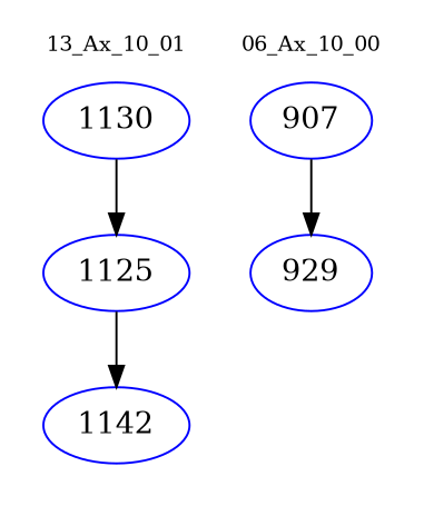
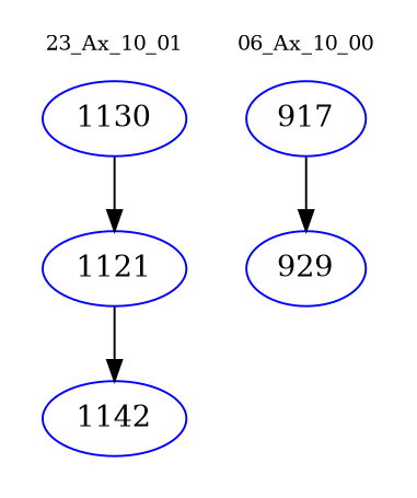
  digraph {
    node [color=blue]
    edge [color=black]
    n1 [label=1130]
-   n2 [label=1125]
+   n2 [label=1121]
    n3 [label=1142]
-   n4 [label=907]
+   n4 [label=917]
    n5 [label=929]
    subgraph cluster_1 {
      color=white
      fontsize=10
-     label="13_Ax_10_01"
+     label="23_Ax_10_01"
      n1
      n2
      n3
    }
    subgraph cluster_2 {
      color=white
      fontsize=10
      label="06_Ax_10_00"
      n4
      n5
    }
    n1 -> n2
    n2 -> n3
    n4 -> n5
  }
